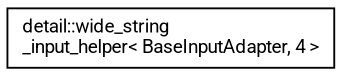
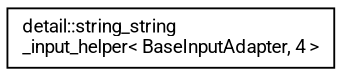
  digraph {
    rankdir=LR
    fontname=Roboto
-   n1 [color=black fillcolor=white fontname=Roboto fontsize=10 height=0.2 label="detail::wide_string\l_input_helper\< BaseInputAdapter, 4 \>" shape=record style=filled width=0.4]
+   n1 [color=black fillcolor=white fontname=Roboto fontsize=10 height=0.2 label="detail::string_string\l_input_helper\< BaseInputAdapter, 4 \>" shape=record style=filled width=0.4]
  }
